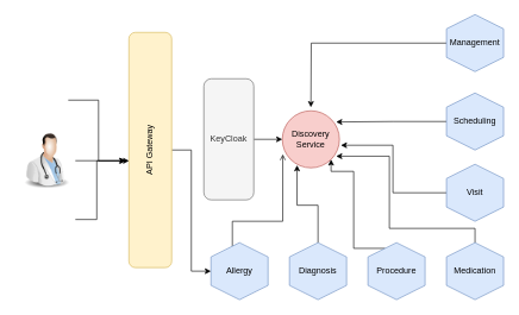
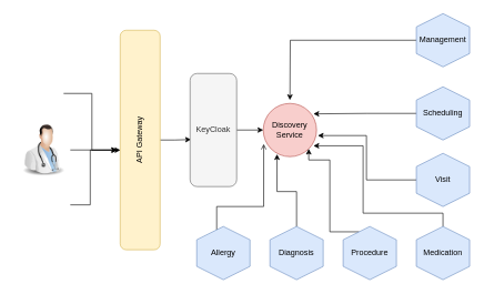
  <mxCell id="0" />
  <mxCell id="1" parent="0" />
  <mxCell id="2" style="edgeStyle=orthogonalEdgeStyle;rounded=0;orthogonalLoop=1;jettySize=auto;html=1;entryX=0.454;entryY=-0.072;entryDx=0;entryDy=0;entryPerimeter=0;" edge="1" parent="1" source="3" target="9"><mxGeometry relative="1" as="geometry" /></mxCell>
  <mxCell id="3" value="" style="shape=image;html=1;verticalAlign=top;verticalLabelPosition=bottom;labelBackgroundColor=#ffffff;imageAspect=0;aspect=fixed;image=https://cdn4.iconfinder.com/data/icons/medical-14/512/8-128.png" vertex="1" parent="1"><mxGeometry y="110" width="60" height="60" as="geometry" x="35" /></mxCell>
  <mxCell id="4" style="edgeStyle=orthogonalEdgeStyle;rounded=0;orthogonalLoop=1;jettySize=auto;html=1;" edge="1" parent="1" source="5"><mxGeometry relative="1" as="geometry"><mxPoint x="175" y="225" as="targetPoint" /></mxGeometry></mxCell>
  <mxCell id="5" value="" style="image;html=1;image=img/lib/clip_art/people/Doctor_Man_128x128.png" vertex="1" parent="1"><mxGeometry x="25" y="185" width="80" height="80" as="geometry" /></mxCell>
  <mxCell id="6" style="edgeStyle=orthogonalEdgeStyle;rounded=0;orthogonalLoop=1;jettySize=auto;html=1;entryX=0.454;entryY=0.006;entryDx=0;entryDy=0;entryPerimeter=0;" edge="1" parent="1" source="7" target="9"><mxGeometry relative="1" as="geometry"><Array as="points"><mxPoint x="135" y="308" /><mxPoint x="135" y="225" /></Array></mxGeometry></mxCell>
  <mxCell id="7" value="" style="shape=image;html=1;verticalAlign=top;verticalLabelPosition=bottom;labelBackgroundColor=#ffffff;imageAspect=0;aspect=fixed;image=https://cdn0.iconfinder.com/data/icons/kameleon-free-pack/110/Nurse-1-128.png" vertex="1" parent="1"><mxGeometry x="20" y="265" width="85" height="85" as="geometry" /></mxCell>
- <mxCell id="8" style="edgeStyle=orthogonalEdgeStyle;rounded=0;orthogonalLoop=1;jettySize=auto;html=1;" edge="1" parent="1" source="9" target="20"><mxGeometry relative="1" as="geometry" /></mxCell>
+ <mxCell id="8" style="edgeStyle=orthogonalEdgeStyle;rounded=0;orthogonalLoop=1;jettySize=auto;html=1;entryX=0.019;entryY=0.584;entryDx=0;entryDy=0;entryPerimeter=0;" edge="1" parent="1" source="9" target="11"><mxGeometry relative="1" as="geometry" /></mxCell>
  <mxCell id="9" value="API Gateway" style="rounded=1;whiteSpace=wrap;html=1;rotation=-90;fillColor=#fff2cc;strokeColor=#d6b656;" vertex="1" parent="1"><mxGeometry x="45" y="180" width="330" height="60" as="geometry" /></mxCell>
  <mxCell id="10" style="edgeStyle=orthogonalEdgeStyle;rounded=0;orthogonalLoop=1;jettySize=auto;html=1;exitX=1;exitY=0.5;exitDx=0;exitDy=0;entryX=0;entryY=0.5;entryDx=0;entryDy=0;" edge="1" parent="1" source="11" target="12"><mxGeometry relative="1" as="geometry" /></mxCell>
  <mxCell id="11" value="KeyCloak" style="rounded=1;whiteSpace=wrap;html=1;fillColor=#f5f5f5;fontColor=#333333;strokeColor=#666666;" vertex="1" parent="1"><mxGeometry x="285" y="110" width="70" height="170" as="geometry" /></mxCell>
  <mxCell id="12" value="Discovery&lt;br&gt;Service" style="ellipse;whiteSpace=wrap;html=1;aspect=fixed;fillColor=#f8cecc;strokeColor=#b85450;" vertex="1" parent="1"><mxGeometry x="395" y="155" width="80" height="80" as="geometry" /></mxCell>
  <mxCell id="13" style="edgeStyle=orthogonalEdgeStyle;rounded=0;orthogonalLoop=1;jettySize=auto;html=1;entryX=0.942;entryY=0.196;entryDx=0;entryDy=0;entryPerimeter=0;" edge="1" parent="1" source="14" target="12"><mxGeometry relative="1" as="geometry" /></mxCell>
  <mxCell id="14" value="Scheduling" style="shape=hexagon;perimeter=hexagonPerimeter2;whiteSpace=wrap;html=1;fixedSize=1;direction=south;fillColor=#dae8fc;strokeColor=#6c8ebf;" vertex="1" parent="1"><mxGeometry x="625" y="130" width="80" height="80" as="geometry" /></mxCell>
  <mxCell id="15" style="edgeStyle=orthogonalEdgeStyle;rounded=0;orthogonalLoop=1;jettySize=auto;html=1;entryX=0.942;entryY=0.796;entryDx=0;entryDy=0;entryPerimeter=0;" edge="1" parent="1" source="16" target="12"><mxGeometry relative="1" as="geometry"><Array as="points"><mxPoint x="665" y="320" /><mxPoint x="545" y="320" /><mxPoint x="545" y="219" /></Array></mxGeometry></mxCell>
  <mxCell id="16" value="Medication" style="shape=hexagon;perimeter=hexagonPerimeter2;whiteSpace=wrap;html=1;fixedSize=1;direction=south;fillColor=#dae8fc;strokeColor=#6c8ebf;" vertex="1" parent="1"><mxGeometry x="625" y="340" width="80" height="80" as="geometry" /></mxCell>
  <mxCell id="17" style="edgeStyle=orthogonalEdgeStyle;rounded=0;orthogonalLoop=1;jettySize=auto;html=1;entryX=0.258;entryY=0.954;entryDx=0;entryDy=0;entryPerimeter=0;" edge="1" parent="1" source="18" target="12"><mxGeometry relative="1" as="geometry" /></mxCell>
  <mxCell id="18" value="Diagnosis" style="shape=hexagon;perimeter=hexagonPerimeter2;whiteSpace=wrap;html=1;fixedSize=1;direction=south;fillColor=#dae8fc;strokeColor=#6c8ebf;" vertex="1" parent="1"><mxGeometry x="405" y="340" width="80" height="80" as="geometry" /></mxCell>
  <mxCell id="19" style="edgeStyle=orthogonalEdgeStyle;rounded=0;orthogonalLoop=1;jettySize=auto;html=1;entryX=0.008;entryY=0.763;entryDx=0;entryDy=0;entryPerimeter=0;endArrow=open;" edge="1" parent="1" source="20" target="12"><mxGeometry relative="1" as="geometry"><Array as="points"><mxPoint x="325" y="310" /><mxPoint x="396" y="310" /></Array></mxGeometry></mxCell>
  <mxCell id="20" value="Allergy" style="shape=hexagon;perimeter=hexagonPerimeter2;whiteSpace=wrap;html=1;fixedSize=1;direction=south;fillColor=#dae8fc;strokeColor=#6c8ebf;" vertex="1" parent="1"><mxGeometry x="295" y="340" width="80" height="80" as="geometry" /></mxCell>
  <mxCell id="21" style="edgeStyle=orthogonalEdgeStyle;rounded=0;orthogonalLoop=1;jettySize=auto;html=1;entryX=1.025;entryY=0.604;entryDx=0;entryDy=0;entryPerimeter=0;" edge="1" parent="1" source="22" target="12"><mxGeometry relative="1" as="geometry" /></mxCell>
  <mxCell id="22" value="Visit" style="shape=hexagon;perimeter=hexagonPerimeter2;whiteSpace=wrap;html=1;fixedSize=1;direction=south;fillColor=#dae8fc;strokeColor=#6c8ebf;" vertex="1" parent="1"><mxGeometry x="625" y="230" width="80" height="80" as="geometry" /></mxCell>
  <mxCell id="23" style="edgeStyle=orthogonalEdgeStyle;rounded=0;orthogonalLoop=1;jettySize=auto;html=1;" edge="1" parent="1" source="24"><mxGeometry relative="1" as="geometry"><mxPoint x="435" y="150" as="targetPoint" /></mxGeometry></mxCell>
  <mxCell id="24" value="Management" style="shape=hexagon;perimeter=hexagonPerimeter2;whiteSpace=wrap;html=1;fixedSize=1;direction=south;fillColor=#dae8fc;strokeColor=#6c8ebf;" vertex="1" parent="1"><mxGeometry x="625" y="20" width="80" height="80" as="geometry" /></mxCell>
  <mxCell id="25" style="edgeStyle=orthogonalEdgeStyle;rounded=0;orthogonalLoop=1;jettySize=auto;html=1;exitX=0;exitY=0.75;exitDx=0;exitDy=0;entryX=1;entryY=1;entryDx=0;entryDy=0;" edge="1" parent="1" source="26" target="12"><mxGeometry relative="1" as="geometry"><Array as="points"><mxPoint x="495" y="348" /><mxPoint x="495" y="240" /><mxPoint x="463" y="240" /></Array></mxGeometry></mxCell>
  <mxCell id="26" value="Procedure" style="shape=hexagon;perimeter=hexagonPerimeter2;whiteSpace=wrap;html=1;fixedSize=1;direction=south;fillColor=#dae8fc;strokeColor=#6c8ebf;" vertex="1" parent="1"><mxGeometry x="515" y="340" width="80" height="80" as="geometry" /></mxCell>
